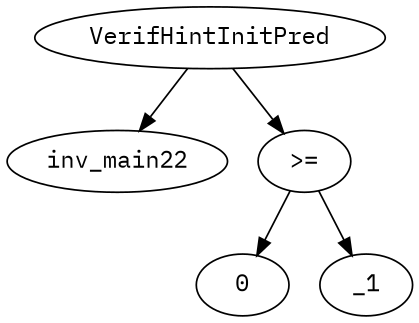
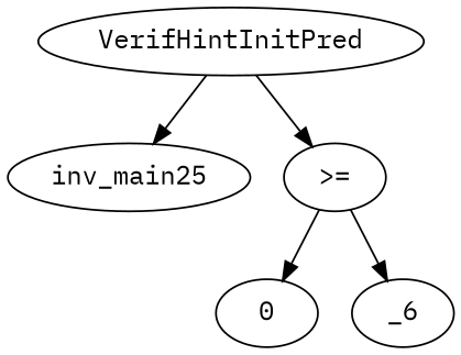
  digraph {
    fontname="IBM Plex Mono"
    node [fontname="IBM Plex Mono"]
    edge [fontname="IBM Plex Mono"]
-   n1 [label=inv_main22]
+   n1 [label=inv_main25]
    n2 [label=VerifHintInitPred]
    n3 [label=">="]
    n4 [label=0]
-   n5 [label=_1]
+   n5 [label=_6]
    n2 -> n1
    n2 -> n3
    n3 -> n4
    n3 -> n5
  }
